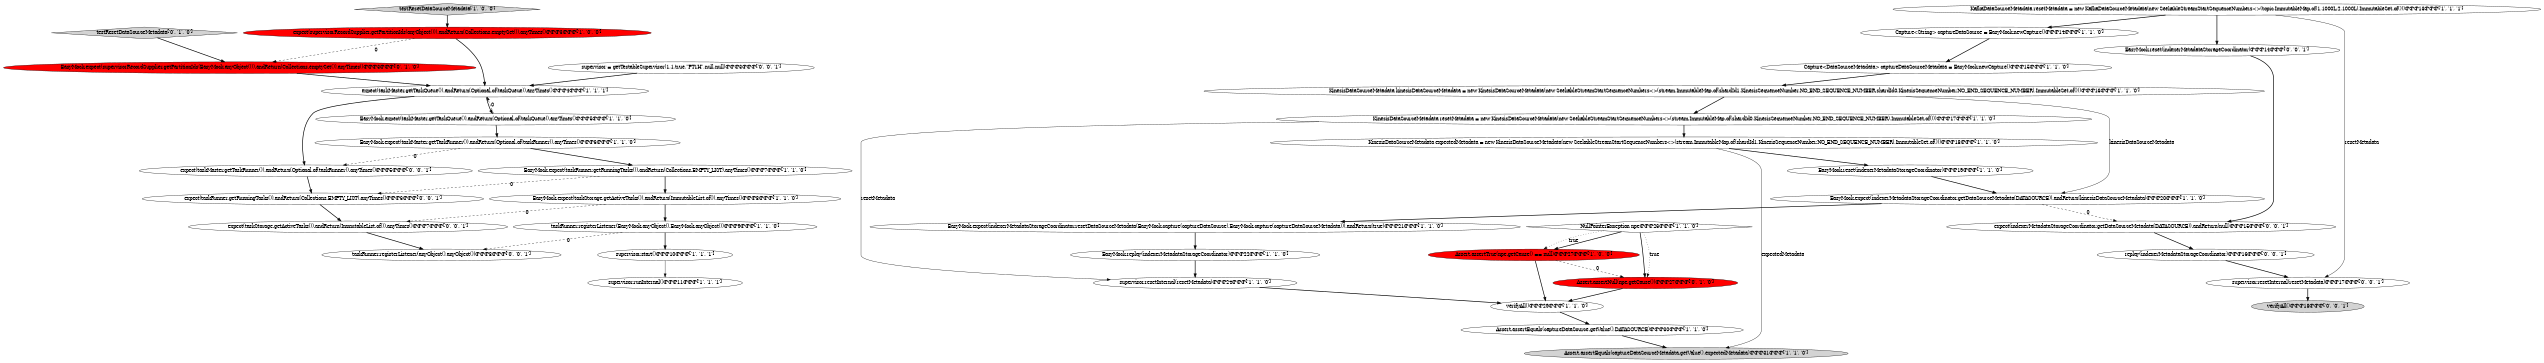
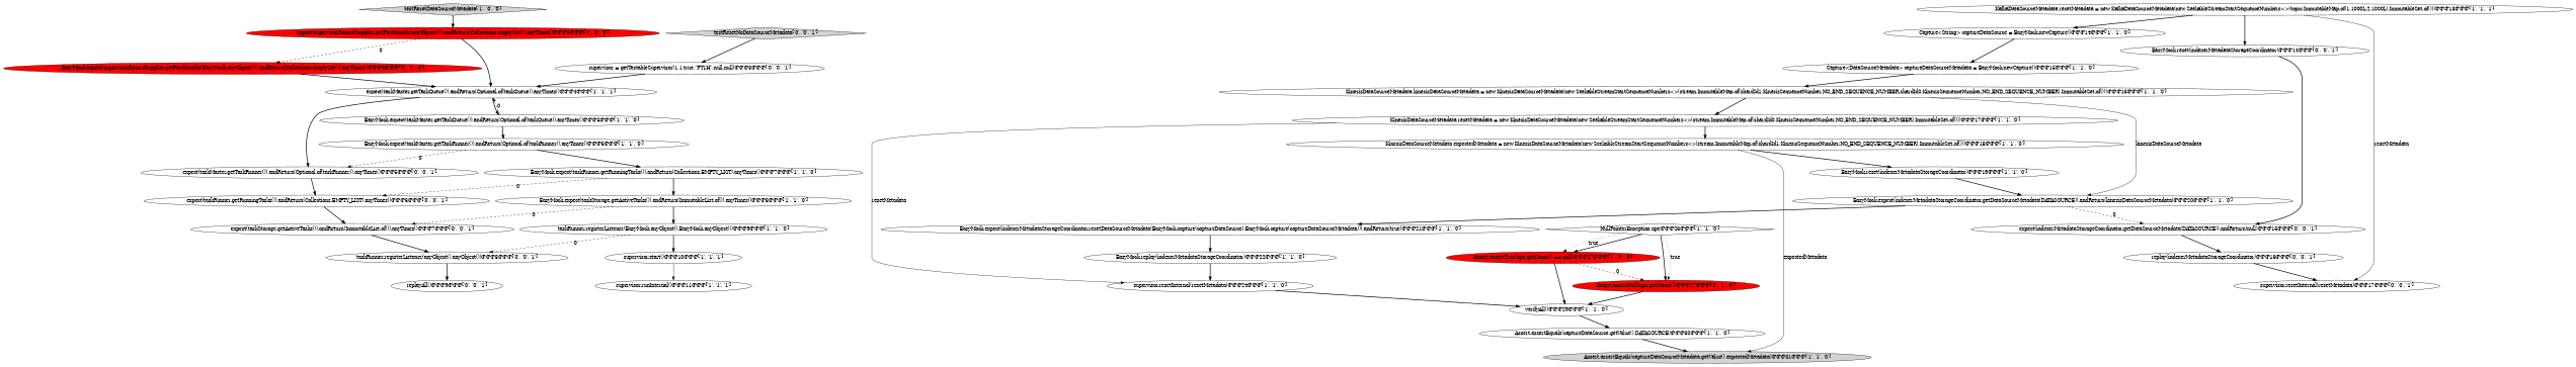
  digraph {
    node [fillcolor=white shape=ellipse style=filled]
    edge [style=bold]
-   n1 [fillcolor=lightgray label="testResetDataSourceMetadata['0', '1', '0']" shape=diamond]
    n2 [fillcolor=red label="EasyMock.expect(supervisorRecordSupplier.getPartitionIds(EasyMock.anyObject())).andReturn(Collections.emptySet()).anyTimes()@@@3@@@['0', '1', '0']"]
    n3 [label="expect(taskMaster.getTaskQueue()).andReturn(Optional.of(taskQueue)).anyTimes()@@@4@@@['1', '1', '1']"]
    n4 [label="EasyMock.expect(indexerMetadataStorageCoordinator.getDataSourceMetadata(DATASOURCE)).andReturn(kinesisDataSourceMetadata)@@@20@@@['1', '1', '0']"]
    n5 [label="EasyMock.expect(indexerMetadataStorageCoordinator.resetDataSourceMetadata(EasyMock.capture(captureDataSource),EasyMock.capture(captureDataSourceMetadata))).andReturn(true)@@@21@@@['1', '1', '0']"]
    n6 [label="expect(indexerMetadataStorageCoordinator.getDataSourceMetadata(DATASOURCE)).andReturn(null)@@@15@@@['0', '0', '1']"]
    n7 [label="EasyMock.replay(indexerMetadataStorageCoordinator)@@@22@@@['1', '1', '0']"]
    n8 [label="replay(indexerMetadataStorageCoordinator)@@@16@@@['0', '0', '1']"]
    n9 [label="expect(taskStorage.getActiveTasks()).andReturn(ImmutableList.of()).anyTimes()@@@7@@@['0', '0', '1']"]
    n10 [label="taskRunner.registerListener(anyObject(),anyObject())@@@8@@@['0', '0', '1']"]
+   n11 [label="replayAll()@@@9@@@['0', '0', '1']"]
    n12 [label="KinesisDataSourceMetadata resetMetadata = new KinesisDataSourceMetadata(new SeekableStreamStartSequenceNumbers<>(stream,ImmutableMap.of(shardId0,KinesisSequenceNumber.NO_END_SEQUENCE_NUMBER),ImmutableSet.of()))@@@17@@@['1', '1', '0']"]
    n13 [label="KinesisDataSourceMetadata expectedMetadata = new KinesisDataSourceMetadata(new SeekableStreamStartSequenceNumbers<>(stream,ImmutableMap.of(shardId1,KinesisSequenceNumber.NO_END_SEQUENCE_NUMBER),ImmutableSet.of()))@@@18@@@['1', '1', '0']"]
    n14 [label="supervisor.resetInternal(resetMetadata)@@@24@@@['1', '1', '0']"]
    n15 [fillcolor=lightgray label="Assert.assertEquals(captureDataSourceMetadata.getValue(),expectedMetadata)@@@31@@@['1', '1', '0']"]
    n16 [label="EasyMock.reset(indexerMetadataStorageCoordinator)@@@19@@@['1', '1', '0']"]
    n17 [label="verifyAll()@@@29@@@['1', '1', '0']"]
    n18 [label="Assert.assertEquals(captureDataSource.getValue(),DATASOURCE)@@@30@@@['1', '1', '0']"]
    n19 [label="EasyMock.expect(taskMaster.getTaskQueue()).andReturn(Optional.of(taskQueue)).anyTimes()@@@5@@@['1', '1', '0']"]
    n20 [label="expect(taskMaster.getTaskRunner()).andReturn(Optional.of(taskRunner)).anyTimes()@@@5@@@['0', '0', '1']"]
    n21 [label="EasyMock.expect(taskMaster.getTaskRunner()).andReturn(Optional.of(taskRunner)).anyTimes()@@@6@@@['1', '1', '0']"]
    n22 [label="expect(taskRunner.getRunningTasks()).andReturn(Collections.EMPTY_LIST).anyTimes()@@@6@@@['0', '0', '1']"]
    n23 [fillcolor=red label="Assert.assertNull(npe.getCause())@@@27@@@['0', '1', '0']"]
    n24 [label="supervisor.start()@@@10@@@['1', '1', '1']"]
    n25 [label="supervisor.runInternal()@@@11@@@['1', '1', '1']"]
    n26 [label="KafkaDataSourceMetadata resetMetadata = new KafkaDataSourceMetadata(new SeekableStreamStartSequenceNumbers<>(topic,ImmutableMap.of(1,1000L,2,1000L),ImmutableSet.of()))@@@13@@@['1', '1', '1']"]
    n27 [label="EasyMock.reset(indexerMetadataStorageCoordinator)@@@14@@@['0', '0', '1']"]
    n28 [label="supervisor.resetInternal(resetMetadata)@@@17@@@['0', '0', '1']"]
    n29 [label="Capture<String> captureDataSource = EasyMock.newCapture()@@@14@@@['1', '1', '0']"]
-   n30 [fillcolor=lightgray label="verifyAll()@@@18@@@['0', '0', '1']"]
    n31 [label="Capture<DataSourceMetadata> captureDataSourceMetadata = EasyMock.newCapture()@@@15@@@['1', '1', '0']"]
    n32 [label="EasyMock.expect(taskRunner.getRunningTasks()).andReturn(Collections.EMPTY_LIST).anyTimes()@@@7@@@['1', '1', '0']"]
    n33 [label="EasyMock.expect(taskStorage.getActiveTasks()).andReturn(ImmutableList.of()).anyTimes()@@@8@@@['1', '1', '0']"]
    n34 [label="taskRunner.registerListener(EasyMock.anyObject(),EasyMock.anyObject())@@@9@@@['1', '1', '0']"]
    n35 [label="supervisor = getTestableSupervisor(1,1,true,\"PT1H\",null,null)@@@3@@@['0', '0', '1']"]
    n36 [fillcolor=red label="expect(supervisorRecordSupplier.getPartitionIds(anyObject())).andReturn(Collections.emptySet()).anyTimes()@@@3@@@['1', '0', '0']"]
    n37 [label="KinesisDataSourceMetadata kinesisDataSourceMetadata = new KinesisDataSourceMetadata(new SeekableStreamStartSequenceNumbers<>(stream,ImmutableMap.of(shardId1,KinesisSequenceNumber.NO_END_SEQUENCE_NUMBER,shardId0,KinesisSequenceNumber.NO_END_SEQUENCE_NUMBER),ImmutableSet.of()))@@@16@@@['1', '1', '0']"]
    n38 [label="NullPointerException npe@@@26@@@['1', '1', '0']" shape=diamond]
    n39 [fillcolor=red label="Assert.assertTrue(npe.getCause() == null)@@@27@@@['1', '0', '0']"]
    n40 [fillcolor=lightgray label="testResetDataSourceMetadata['1', '0', '0']" shape=diamond]
-   n1 -> n2
+   n41 [fillcolor=lightgray label="testResetNoDataSourceMetadata['0', '0', '1']" shape=diamond]
    n2 -> n3
    n3 -> n19
    n3 -> n20
    n4 -> n5
    n4 -> n6 [label=0 style=dashed]
    n5 -> n7
    n6 -> n8
    n7 -> n14
    n8 -> n28
    n9 -> n10
+   n10 -> n11
    n12 -> n13
    n12 -> n14 [label=resetMetadata style=solid]
    n13 -> n15 [label=expectedMetadata style=solid]
    n13 -> n16
    n14 -> n17
    n16 -> n4
    n17 -> n18
    n18 -> n15
    n19 -> n3 [label=0 style=dashed]
    n19 -> n21
    n20 -> n22
    n21 -> n20 [label=0 style=dashed]
    n21 -> n32
    n22 -> n9
    n23 -> n17
    n24 -> n25 [style=solid]
    n26 -> n27
    n26 -> n28 [label=resetMetadata style=solid]
    n26 -> n29
    n27 -> n6
-   n28 -> n30
    n29 -> n31
    n31 -> n37
    n32 -> n22 [label=0 style=dashed]
    n32 -> n33
    n33 -> n9 [label=0 style=dashed]
    n33 -> n34
    n34 -> n10 [label=0 style=dashed]
    n34 -> n24
    n35 -> n3
    n36 -> n2 [label=0 style=dashed]
    n36 -> n3
    n37 -> n4 [label=kinesisDataSourceMetadata style=solid]
    n37 -> n12
    n38 -> n23
    n38 -> n23 [label=true style=dotted]
    n38 -> n39
    n38 -> n39 [label=true style=dotted]
    n39 -> n17
    n39 -> n23 [label=0 style=dashed]
    n40 -> n36
+   n41 -> n35
  }
